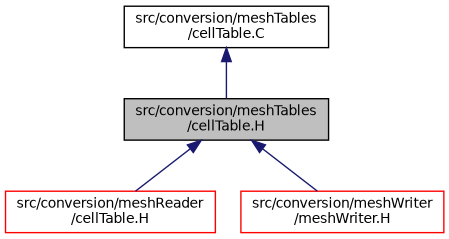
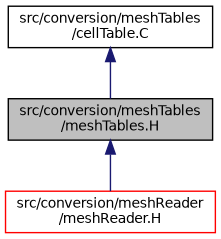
  digraph {
    node [color=black fontname=Helvetica fontsize=10 shape=record]
    edge [color=midnightblue dir=back fontname=Helvetica fontsize=10 labelfontname=Helvetica labelfontsize=10 style=solid]
-   n1 [fillcolor=grey75 fontcolor=black height=0.2 label="src/conversion/meshTables\l/cellTable.H" style=filled width=0.4]
-   n2 [color=red height=0.2 label="src/conversion/meshReader\l/cellTable.H" width=0.4]
-   n3 [color=red height=0.2 label="src/conversion/meshWriter\l/meshWriter.H" width=0.4]
+   n1 [fillcolor=grey75 fontcolor=black height=0.2 label="src/conversion/meshTables\l/meshTables.H" style=filled width=0.4]
+   n2 [color=red height=0.2 label="src/conversion/meshReader\l/meshReader.H" width=0.4]
    n4 [height=0.2 label="src/conversion/meshTables\l/cellTable.C" width=0.4]
    n1 -> n2
-   n1 -> n3
    n4 -> n1
  }
